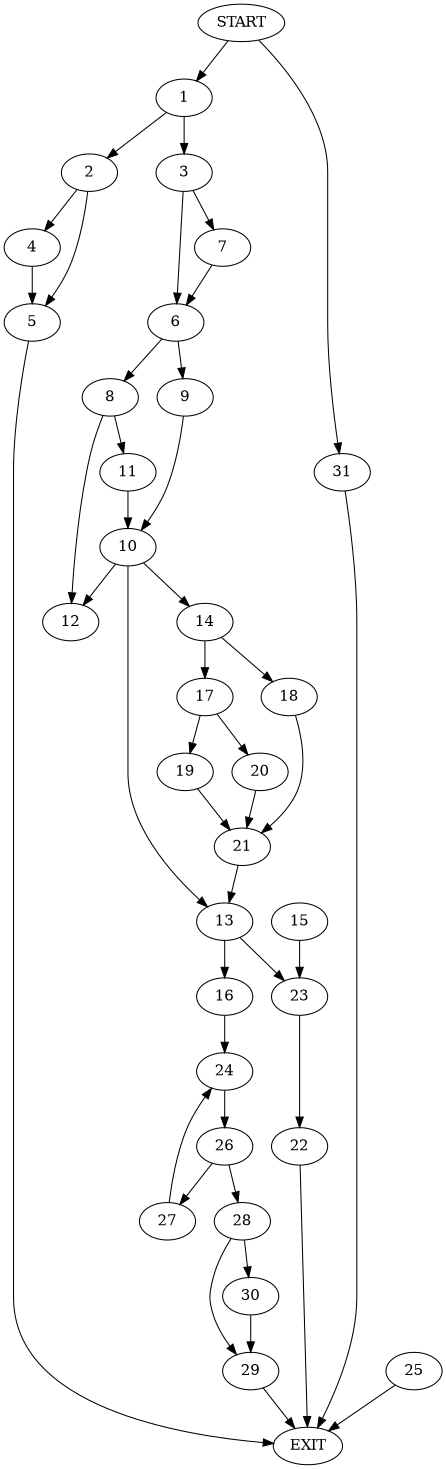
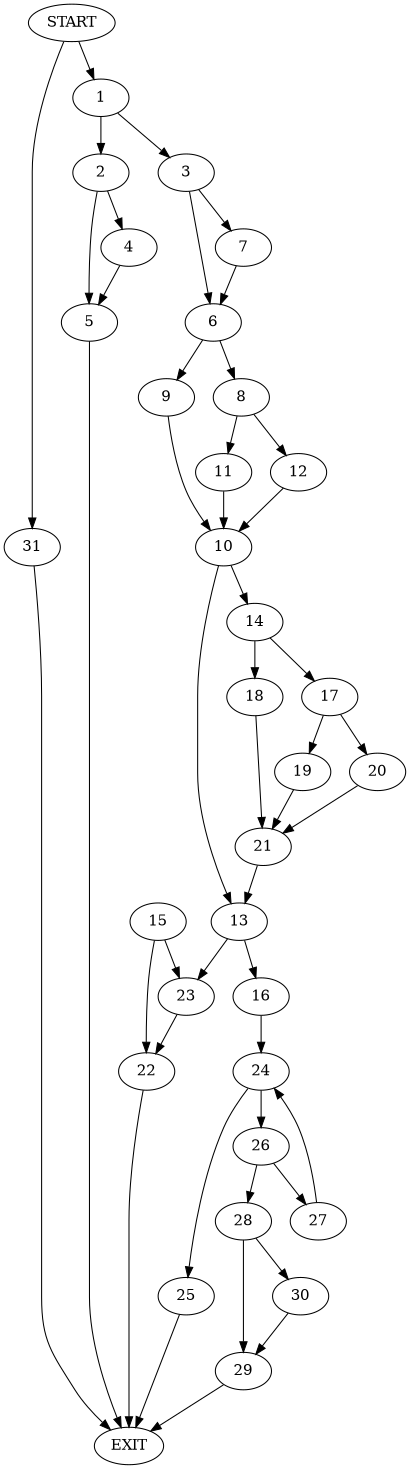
  digraph {
    n1 [label=START]
    1
    31
    2
    3
    n6 [label=EXIT]
    4
    5
    6
    7
    8
    9
    11
    12
    10
    13
    14
    16
    23
    17
    18
    15
    22
    24
    19
    20
    21
    25
    26
    27
    28
    29
    30
    n1 -> 1
    n1 -> 31
    1 -> 2
    1 -> 3
    31 -> n6
    2 -> 4
    2 -> 5
    3 -> 6
    3 -> 7
    4 -> 5
    5 -> n6
    6 -> 8
    6 -> 9
    7 -> 6
    8 -> 11
    8 -> 12
    9 -> 10
    11 -> 10
-   10 -> 12
+   12 -> 10
    10 -> 13
    10 -> 14
    13 -> 16
    13 -> 23
    14 -> 17
    14 -> 18
    16 -> 24
    23 -> 22
    17 -> 19
    17 -> 20
    18 -> 21
    15 -> 23
+   15 -> 22
    22 -> n6
+   24 -> 25
    24 -> 26
    19 -> 21
    20 -> 21
    21 -> 13
    25 -> n6
    26 -> 27
    26 -> 28
    27 -> 24
    28 -> 29
    28 -> 30
    29 -> n6
    30 -> 29
  }
